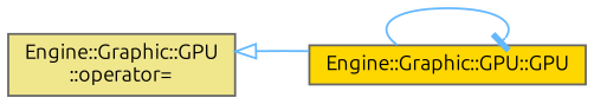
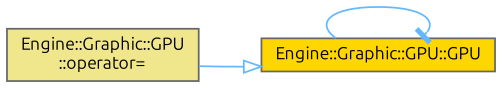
  digraph {
    rankdir=LR
    fontname=Ubuntu
    node [fontname=Ubuntu fontsize=10 shape=box style=filled]
    edge [color=steelblue1 fontname=Ubuntu fontsize=10 labelfontname=Helvetica labelfontsize=10 style=solid]
    n1 [color=gray40 fillcolor=khaki fontcolor=black height=0.2 label="Engine::Graphic::GPU\l::operator=" width=0.4]
    n2 [color=grey40 fillcolor=gold height=0.2 label="Engine::Graphic::GPU::GPU" width=0.4]
-   n2 -> n1 [arrowhead=onormal]
+   n1 -> n2 [arrowhead=onormal]
    n2 -> n2 [arrowhead=tee]
  }
